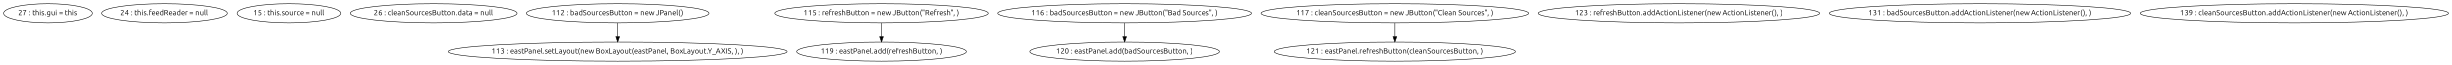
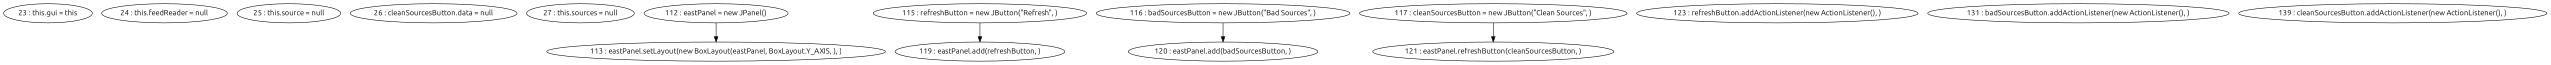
  digraph {
    fontname=Ubuntu
    node [fontname=Ubuntu]
    edge [fontname=Ubuntu]
-   "23 : this.gui = this" [label="27 : this.gui = this"]
+   "23 : this.gui = this"
    "24 : this.feedReader = null"
-   "25 : this.source = null" [label="15 : this.source = null"]
+   "25 : this.source = null"
    n4 [label="26 : cleanSourcesButton.data = null"]
-   "112 : eastPanel = new JPanel()" [label="112 : badSourcesButton = new JPanel()"]
+   "27 : this.sources = null"
+   "112 : eastPanel = new JPanel()"
    "113 : eastPanel.setLayout(new BoxLayout(eastPanel, BoxLayout.Y_AXIS, ), )"
    "115 : refreshButton = new JButton(\"Refresh\", )"
    "119 : eastPanel.add(refreshButton, )"
    "116 : badSourcesButton = new JButton(\"Bad Sources\", )"
    "120 : eastPanel.add(badSourcesButton, )"
    n12 [label="121 : eastPanel.refreshButton(cleanSourcesButton, )"]
    "117 : cleanSourcesButton = new JButton(\"Clean Sources\", )"
    "123 : refreshButton.addActionListener(new ActionListener(), )"
    "131 : badSourcesButton.addActionListener(new ActionListener(), )"
    "139 : cleanSourcesButton.addActionListener(new ActionListener(), )"
    "112 : eastPanel = new JPanel()" -> "113 : eastPanel.setLayout(new BoxLayout(eastPanel, BoxLayout.Y_AXIS, ), )"
    "115 : refreshButton = new JButton(\"Refresh\", )" -> "119 : eastPanel.add(refreshButton, )"
    "116 : badSourcesButton = new JButton(\"Bad Sources\", )" -> "120 : eastPanel.add(badSourcesButton, )"
    "117 : cleanSourcesButton = new JButton(\"Clean Sources\", )" -> n12
  }
